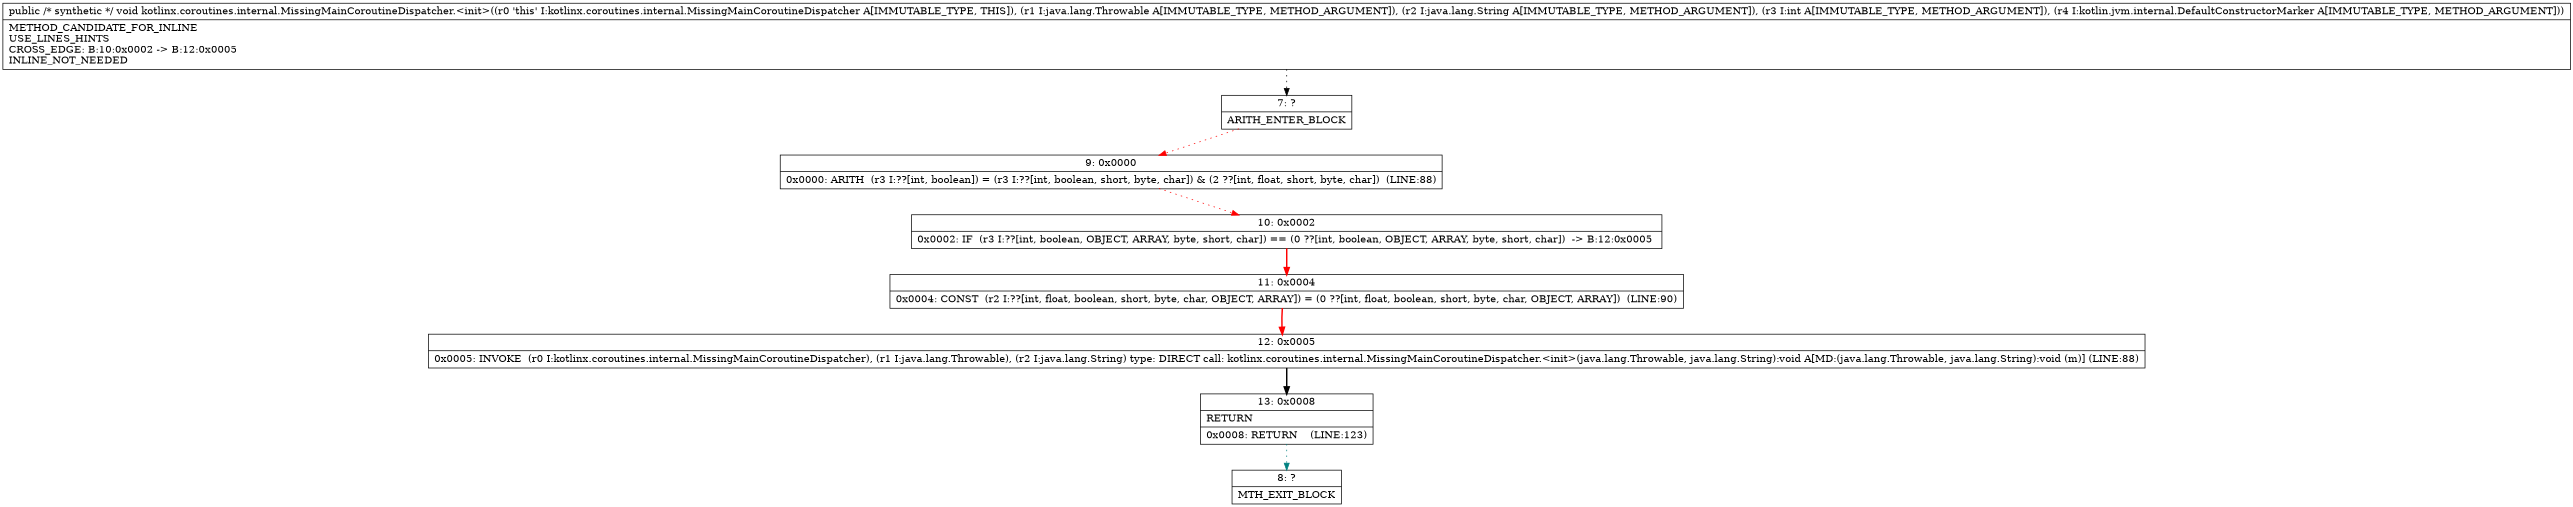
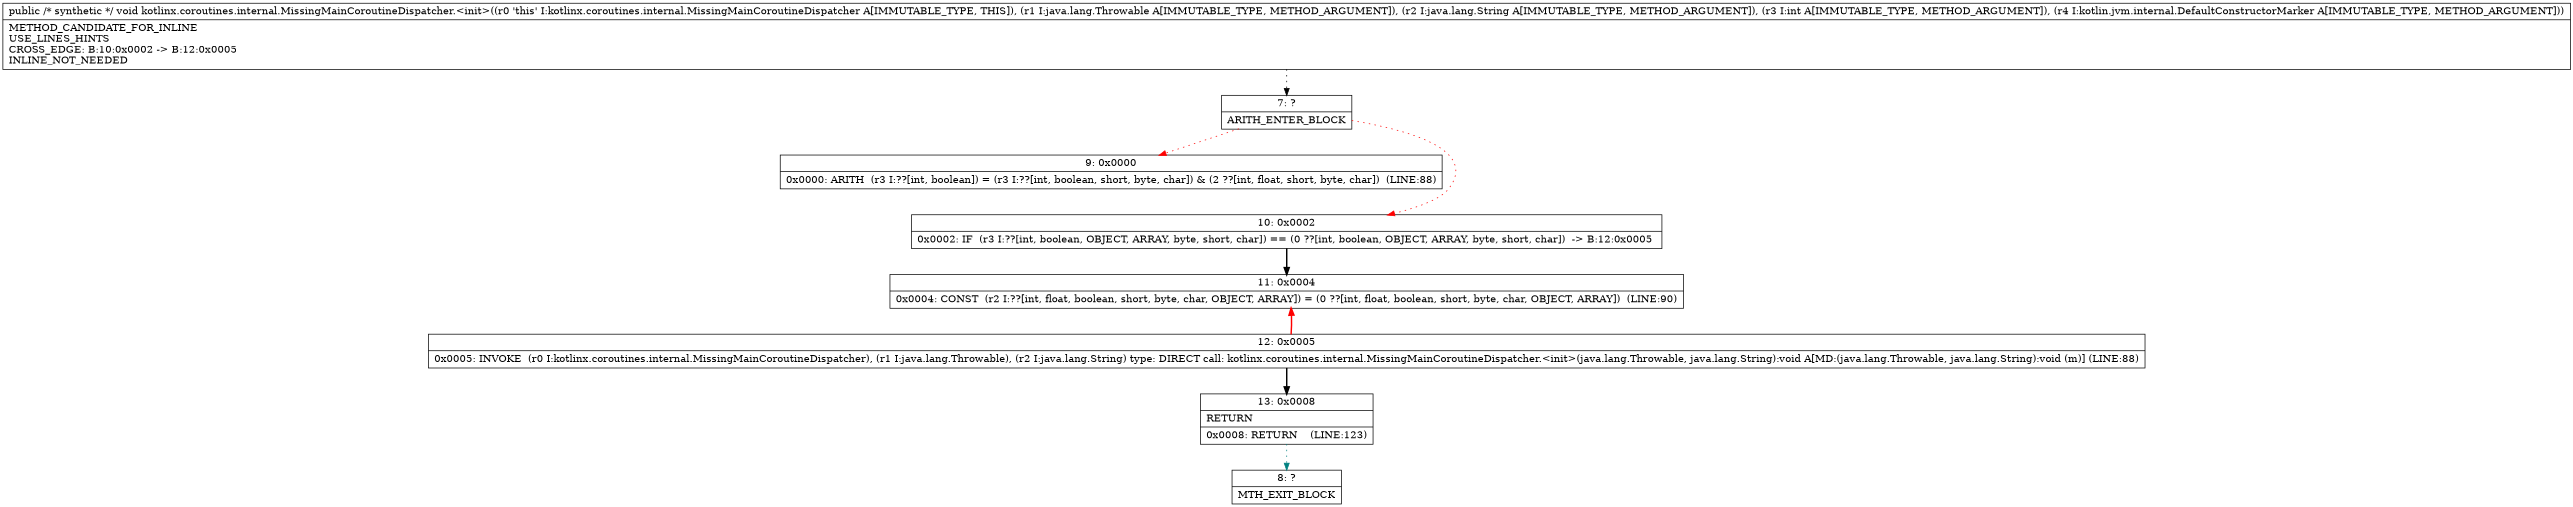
  digraph {
    node [shape=record]
    edge [color=red style=dotted]
    n1 [label="{7\:\ ?|ARITH_ENTER_BLOCK\l}"]
    n2 [label="{9\:\ 0x0000|0x0000: ARITH  (r3 I:??[int, boolean]) = (r3 I:??[int, boolean, short, byte, char]) & (2 ??[int, float, short, byte, char])  (LINE:88)\l}"]
    n3 [label="{10\:\ 0x0002|0x0002: IF  (r3 I:??[int, boolean, OBJECT, ARRAY, byte, short, char]) == (0 ??[int, boolean, OBJECT, ARRAY, byte, short, char])  \-\> B:12:0x0005 \l}"]
    n4 [label="{11\:\ 0x0004|0x0004: CONST  (r2 I:??[int, float, boolean, short, byte, char, OBJECT, ARRAY]) = (0 ??[int, float, boolean, short, byte, char, OBJECT, ARRAY])  (LINE:90)\l}"]
    n5 [label="{12\:\ 0x0005|0x0005: INVOKE  (r0 I:kotlinx.coroutines.internal.MissingMainCoroutineDispatcher), (r1 I:java.lang.Throwable), (r2 I:java.lang.String) type: DIRECT call: kotlinx.coroutines.internal.MissingMainCoroutineDispatcher.\<init\>(java.lang.Throwable, java.lang.String):void A[MD:(java.lang.Throwable, java.lang.String):void (m)] (LINE:88)\l}"]
    n6 [label="{13\:\ 0x0008|RETURN\l|0x0008: RETURN    (LINE:123)\l}"]
    n7 [label="{8\:\ ?|MTH_EXIT_BLOCK\l}"]
    n8 [label="{public \/* synthetic *\/ void kotlinx.coroutines.internal.MissingMainCoroutineDispatcher.\<init\>((r0 'this' I:kotlinx.coroutines.internal.MissingMainCoroutineDispatcher A[IMMUTABLE_TYPE, THIS]), (r1 I:java.lang.Throwable A[IMMUTABLE_TYPE, METHOD_ARGUMENT]), (r2 I:java.lang.String A[IMMUTABLE_TYPE, METHOD_ARGUMENT]), (r3 I:int A[IMMUTABLE_TYPE, METHOD_ARGUMENT]), (r4 I:kotlin.jvm.internal.DefaultConstructorMarker A[IMMUTABLE_TYPE, METHOD_ARGUMENT]))  | METHOD_CANDIDATE_FOR_INLINE\lUSE_LINES_HINTS\lCROSS_EDGE: B:10:0x0002 \-\> B:12:0x0005\lINLINE_NOT_NEEDED\l}"]
    n1 -> n2
-   n2 -> n3
-   n3 -> n4 [style=bold]
-   n4 -> n5 [style=bold]
+   n1 -> n3
+   n3 -> n4 [color=black style=bold]
+   n5 -> n4 [style=bold]
    n5 -> n6 [color=black style=bold]
    n6 -> n7 [color=teal]
    n8 -> n1 [color=black]
  }
